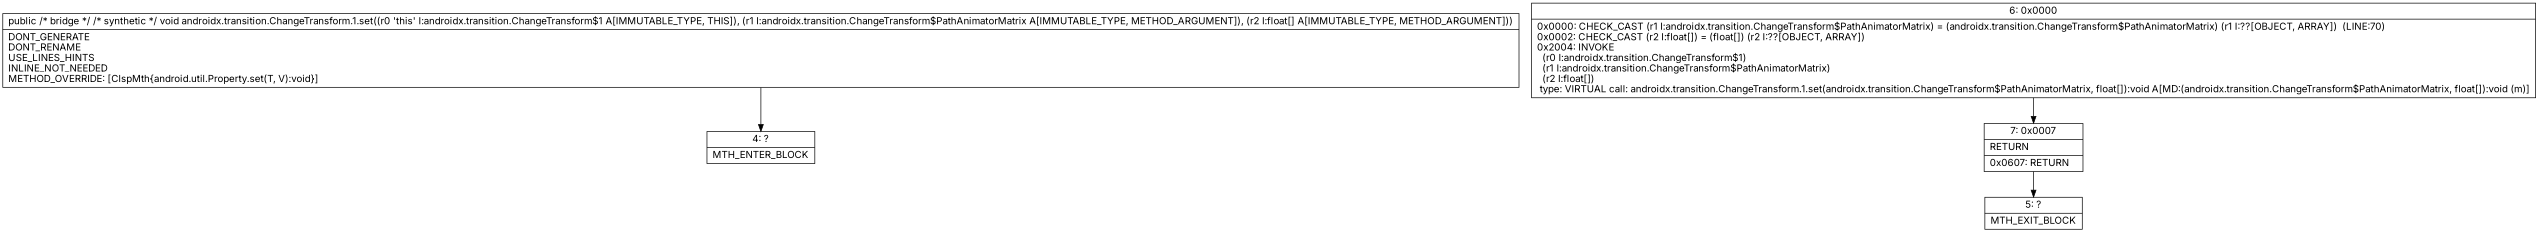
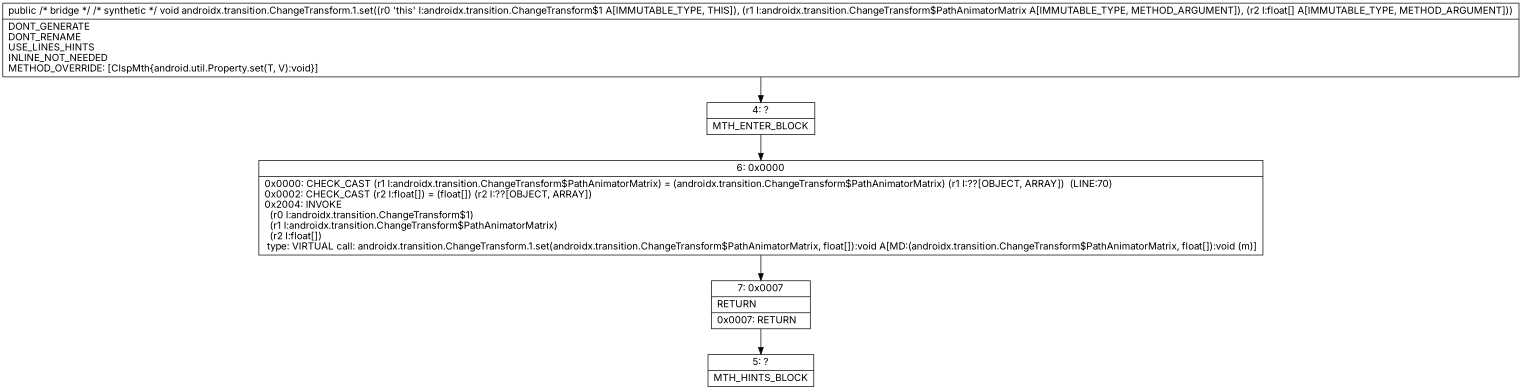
  digraph {
    fontname=Inter
    node [fontname=Inter shape=record]
    edge [fontname=Inter]
    n1 [label="{4\:\ ?|MTH_ENTER_BLOCK\l}"]
    n2 [label="{6\:\ 0x0000|0x0000: CHECK_CAST (r1 I:androidx.transition.ChangeTransform$PathAnimatorMatrix) = (androidx.transition.ChangeTransform$PathAnimatorMatrix) (r1 I:??[OBJECT, ARRAY])  (LINE:70)\l0x0002: CHECK_CAST (r2 I:float[]) = (float[]) (r2 I:??[OBJECT, ARRAY]) \l0x2004: INVOKE  \l  (r0 I:androidx.transition.ChangeTransform$1)\l  (r1 I:androidx.transition.ChangeTransform$PathAnimatorMatrix)\l  (r2 I:float[])\l type: VIRTUAL call: androidx.transition.ChangeTransform.1.set(androidx.transition.ChangeTransform$PathAnimatorMatrix, float[]):void A[MD:(androidx.transition.ChangeTransform$PathAnimatorMatrix, float[]):void (m)]\l}"]
-   n3 [label="{7\:\ 0x0007|RETURN\l|0x0607: RETURN   \l}"]
-   n4 [label="{5\:\ ?|MTH_EXIT_BLOCK\l}"]
+   n3 [label="{7\:\ 0x0007|RETURN\l|0x0007: RETURN   \l}"]
+   n4 [label="{5\:\ ?|MTH_HINTS_BLOCK\l}"]
    n5 [label="{public \/* bridge *\/ \/* synthetic *\/ void androidx.transition.ChangeTransform.1.set((r0 'this' I:androidx.transition.ChangeTransform$1 A[IMMUTABLE_TYPE, THIS]), (r1 I:androidx.transition.ChangeTransform$PathAnimatorMatrix A[IMMUTABLE_TYPE, METHOD_ARGUMENT]), (r2 I:float[] A[IMMUTABLE_TYPE, METHOD_ARGUMENT]))  | DONT_GENERATE\lDONT_RENAME\lUSE_LINES_HINTS\lINLINE_NOT_NEEDED\lMETHOD_OVERRIDE: [ClspMth\{android.util.Property.set(T, V):void\}]\l}"]
+   n1 -> n2
    n2 -> n3
    n3 -> n4
    n5 -> n1
  }
